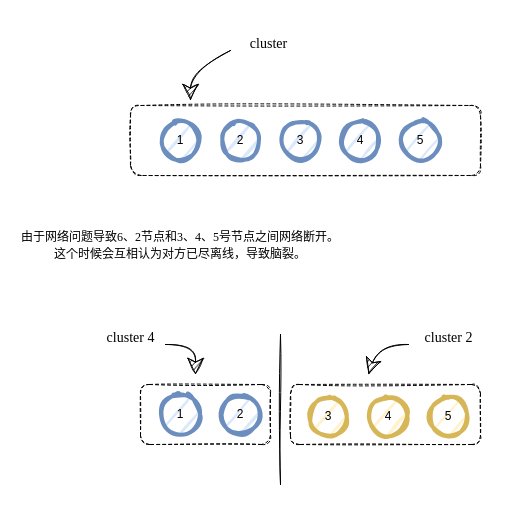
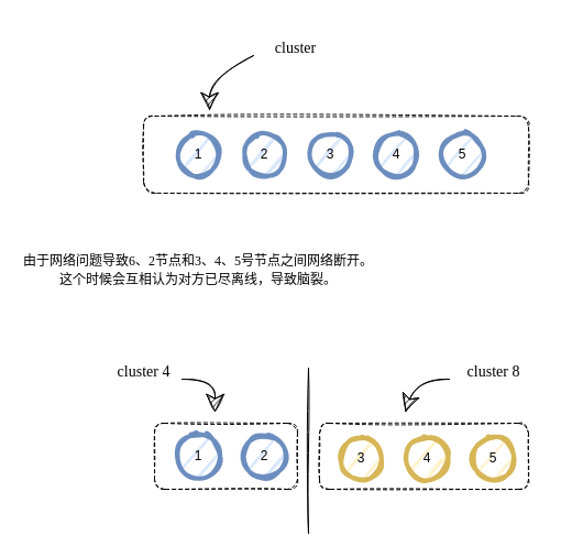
  <mxCell id="0" />
  <mxCell id="1" parent="0" />
  <mxCell id="2" value="" style="rounded=1;whiteSpace=wrap;html=1;sketch=1;hachureGap=4;fontFamily=Architects Daughter;fontSource=https%3A%2F%2Ffonts.googleapis.com%2Fcss%3Ffamily%3DArchitects%2BDaughter;fontSize=20;dashed=1;" vertex="1" parent="1"><mxGeometry x="130" y="105" width="350" height="70" as="geometry" /></mxCell>
  <mxCell id="3" value="" style="rounded=1;whiteSpace=wrap;html=1;sketch=1;hachureGap=4;fontFamily=Architects Daughter;fontSource=https%3A%2F%2Ffonts.googleapis.com%2Fcss%3Ffamily%3DArchitects%2BDaughter;fontSize=20;dashed=1;" vertex="1" parent="1"><mxGeometry x="290" y="384" width="190" height="60" as="geometry" /></mxCell>
  <mxCell id="4" value="" style="rounded=1;whiteSpace=wrap;html=1;sketch=1;hachureGap=4;fontFamily=Architects Daughter;fontSource=https%3A%2F%2Ffonts.googleapis.com%2Fcss%3Ffamily%3DArchitects%2BDaughter;fontSize=20;dashed=1;" vertex="1" parent="1"><mxGeometry x="140" y="384" width="130" height="60" as="geometry" /></mxCell>
  <mxCell id="5" value="1" style="ellipse;whiteSpace=wrap;html=1;aspect=fixed;strokeWidth=4;sketch=1;fillColor=#dae8fc;strokeColor=#6c8ebf;" vertex="1" parent="1"><mxGeometry x="160" y="120" width="40" height="40" as="geometry" /></mxCell>
  <mxCell id="6" value="2" style="ellipse;whiteSpace=wrap;html=1;aspect=fixed;strokeWidth=4;sketch=1;fillColor=#dae8fc;strokeColor=#6c8ebf;" vertex="1" parent="1"><mxGeometry x="220" y="120" width="40" height="40" as="geometry" /></mxCell>
  <mxCell id="7" value="3" style="ellipse;whiteSpace=wrap;html=1;aspect=fixed;strokeWidth=4;sketch=1;fillColor=#dae8fc;strokeColor=#6c8ebf;" vertex="1" parent="1"><mxGeometry x="280" y="120" width="40" height="40" as="geometry" /></mxCell>
  <mxCell id="8" value="4" style="ellipse;whiteSpace=wrap;html=1;aspect=fixed;strokeWidth=4;sketch=1;fillColor=#dae8fc;strokeColor=#6c8ebf;" vertex="1" parent="1"><mxGeometry x="340" y="120" width="40" height="40" as="geometry" /></mxCell>
  <mxCell id="9" value="5" style="ellipse;whiteSpace=wrap;html=1;aspect=fixed;strokeWidth=4;sketch=1;fillColor=#dae8fc;strokeColor=#6c8ebf;" vertex="1" parent="1"><mxGeometry x="400" y="120" width="40" height="40" as="geometry" /></mxCell>
  <mxCell id="10" value="1" style="ellipse;whiteSpace=wrap;html=1;aspect=fixed;strokeWidth=4;sketch=1;fillColor=#dae8fc;strokeColor=#6c8ebf;" vertex="1" parent="1"><mxGeometry x="160" y="394" width="40" height="40" as="geometry" /></mxCell>
  <mxCell id="11" value="2" style="ellipse;whiteSpace=wrap;html=1;aspect=fixed;strokeWidth=4;sketch=1;fillColor=#dae8fc;strokeColor=#6c8ebf;" vertex="1" parent="1"><mxGeometry x="220" y="394" width="40" height="40" as="geometry" /></mxCell>
  <mxCell id="12" value="3" style="ellipse;whiteSpace=wrap;html=1;aspect=fixed;strokeWidth=4;sketch=1;fillColor=#fff2cc;strokeColor=#d6b656;" vertex="1" parent="1"><mxGeometry x="308" y="396" width="40" height="40" as="geometry" /></mxCell>
  <mxCell id="13" value="4" style="ellipse;whiteSpace=wrap;html=1;aspect=fixed;strokeWidth=4;sketch=1;fillColor=#fff2cc;strokeColor=#d6b656;" vertex="1" parent="1"><mxGeometry x="368" y="396" width="40" height="40" as="geometry" /></mxCell>
  <mxCell id="14" value="5" style="ellipse;whiteSpace=wrap;html=1;aspect=fixed;strokeWidth=4;sketch=1;fillColor=#fff2cc;strokeColor=#d6b656;" vertex="1" parent="1"><mxGeometry x="428" y="396" width="40" height="40" as="geometry" /></mxCell>
  <mxCell id="15" value="" style="endArrow=none;html=1;rounded=0;sketch=1;hachureGap=4;fontFamily=Architects Daughter;fontSource=https%3A%2F%2Ffonts.googleapis.com%2Fcss%3Ffamily%3DArchitects%2BDaughter;fontSize=16;startSize=14;endSize=14;sourcePerimeterSpacing=8;targetPerimeterSpacing=8;curved=1;" edge="1" parent="1"><mxGeometry width="50" height="50" relative="1" as="geometry"><mxPoint x="280" y="334" as="sourcePoint" /><mxPoint x="280" y="484" as="targetPoint" /><Array as="points"><mxPoint x="280" y="414" /></Array></mxGeometry></mxCell>
  <mxCell id="16" value="" style="endArrow=classic;html=1;rounded=0;sketch=1;hachureGap=4;fontFamily=Architects Daughter;fontSource=https%3A%2F%2Ffonts.googleapis.com%2Fcss%3Ffamily%3DArchitects%2BDaughter;fontSize=16;startSize=14;endSize=14;sourcePerimeterSpacing=8;targetPerimeterSpacing=8;curved=1;" edge="1" parent="1"><mxGeometry width="50" height="50" relative="1" as="geometry"><mxPoint x="165" y="344" as="sourcePoint" /><mxPoint x="195" y="374" as="targetPoint" /><Array as="points"><mxPoint x="195" y="344" /></Array></mxGeometry></mxCell>
  <mxCell id="17" value="&lt;font style=&quot;font-size: 14px;&quot;&gt;cluster 4&lt;/font&gt;" style="text;html=1;align=center;verticalAlign=middle;resizable=0;points=[];autosize=1;strokeColor=none;fillColor=none;fontSize=20;fontFamily=Architects Daughter;" vertex="1" parent="1"><mxGeometry x="90" y="314" width="80" height="40" as="geometry" /></mxCell>
  <mxCell id="18" value="" style="endArrow=classic;html=1;rounded=0;sketch=1;hachureGap=4;fontFamily=Architects Daughter;fontSource=https%3A%2F%2Ffonts.googleapis.com%2Fcss%3Ffamily%3DArchitects%2BDaughter;fontSize=14;startSize=14;endSize=14;sourcePerimeterSpacing=8;targetPerimeterSpacing=8;curved=1;" edge="1" parent="1"><mxGeometry width="50" height="50" relative="1" as="geometry"><mxPoint x="408" y="344" as="sourcePoint" /><mxPoint x="368" y="374" as="targetPoint" /><Array as="points"><mxPoint x="378" y="344" /></Array></mxGeometry></mxCell>
- <mxCell id="19" value="&lt;font style=&quot;font-size: 14px;&quot;&gt;cluster 2&lt;/font&gt;" style="text;html=1;align=center;verticalAlign=middle;resizable=0;points=[];autosize=1;strokeColor=none;fillColor=none;fontSize=20;fontFamily=Architects Daughter;" vertex="1" parent="1"><mxGeometry x="408" y="314" width="80" height="40" as="geometry" /></mxCell>
+ <mxCell id="19" value="&lt;font style=&quot;font-size: 14px;&quot;&gt;cluster 8&lt;/font&gt;" style="text;html=1;align=center;verticalAlign=middle;resizable=0;points=[];autosize=1;strokeColor=none;fillColor=none;fontSize=20;fontFamily=Architects Daughter;" vertex="1" parent="1"><mxGeometry x="408" y="314" width="80" height="40" as="geometry" /></mxCell>
  <mxCell id="20" value="" style="endArrow=classic;html=1;rounded=0;sketch=1;hachureGap=4;fontFamily=Architects Daughter;fontSource=https%3A%2F%2Ffonts.googleapis.com%2Fcss%3Ffamily%3DArchitects%2BDaughter;fontSize=16;startSize=14;endSize=14;sourcePerimeterSpacing=8;targetPerimeterSpacing=8;curved=1;" edge="1" parent="1"><mxGeometry width="50" height="50" relative="1" as="geometry"><mxPoint x="230" y="50" as="sourcePoint" /><mxPoint x="190" y="100" as="targetPoint" /><Array as="points"><mxPoint x="190" y="70" /></Array></mxGeometry></mxCell>
  <mxCell id="21" value="&lt;font style=&quot;font-size: 14px;&quot;&gt;cluster&lt;/font&gt;" style="text;html=1;align=center;verticalAlign=middle;resizable=0;points=[];autosize=1;strokeColor=none;fillColor=none;fontSize=20;fontFamily=Architects Daughter;" vertex="1" parent="1"><mxGeometry x="233" y="20" width="70" height="40" as="geometry" /></mxCell>
  <mxCell id="22" value="&lt;font style=&quot;font-size: 12px;&quot;&gt;由于网络问题导致6、2节点和3、4、5号节点之间网络断开。这个时候会互相认为对方已尽离线，导致脑裂。&lt;/font&gt;" style="text;html=1;strokeColor=none;fillColor=none;align=center;verticalAlign=middle;whiteSpace=wrap;rounded=0;dashed=1;sketch=1;hachureGap=4;fontFamily=Architects Daughter;fontSource=https%3A%2F%2Ffonts.googleapis.com%2Fcss%3Ffamily%3DArchitects%2BDaughter;fontSize=14;" vertex="1" parent="1"><mxGeometry x="20" y="220" width="320" height="50" as="geometry" /></mxCell>
